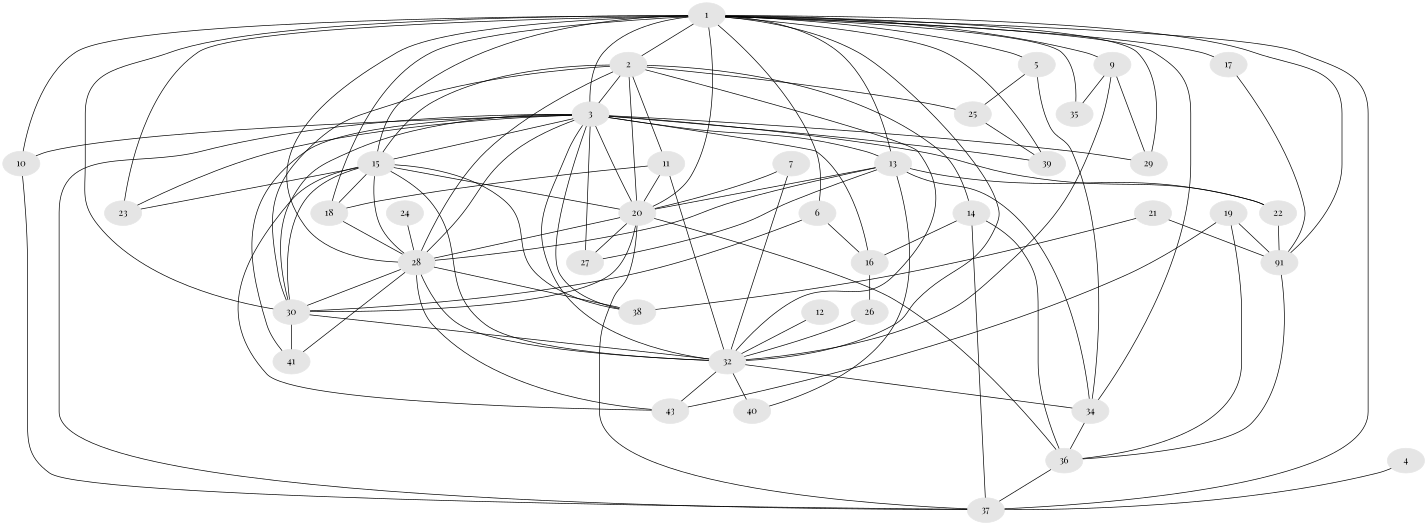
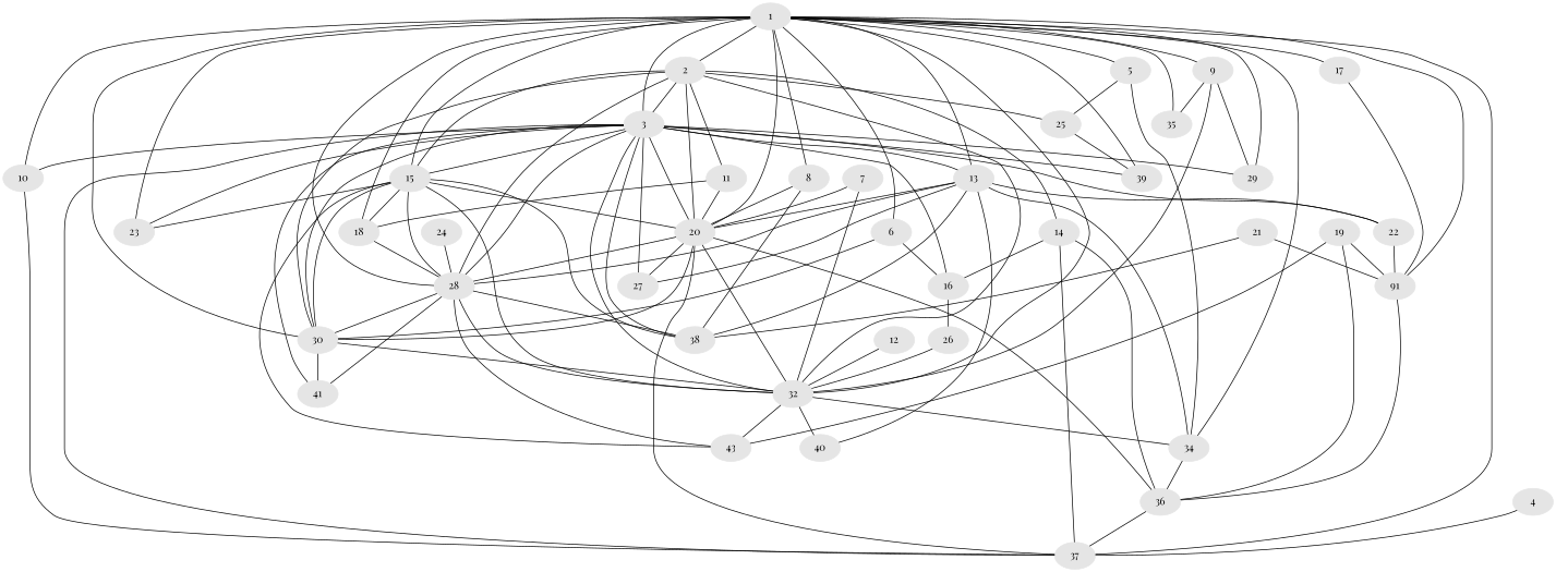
  graph {
    fontname="Playfair Display"
    node [color=gray90 fontname="Playfair Display" style=filled]
    edge [fontname="Playfair Display" weight=1.0]
    1
    2
    3
    5
    6
+   8
    9
    10
    13
    15
    17
    18
    20
    23
    28
    29
    30
    n18 [label=91]
    32
    34
    35
    37
    39
    11
    14
    25
    16
    22
    27
    38
    41
    40
    n33 [label=43]
    36
    26
    4
    7
    12
    19
    21
    24
    1 -- 2 [weight=2.0]
    1 -- 3 [weight=3.0]
    1 -- 5
    1 -- 6
+   1 -- 8
    1 -- 9
    1 -- 10
    1 -- 13
    1 -- 15 [weight=2.0]
    1 -- 17 [weight=2.0]
    1 -- 18 [weight=2.0]
    1 -- 20 [weight=4.0]
    1 -- 23
    1 -- 28 [weight=2.0]
    1 -- 29
    1 -- 30 [weight=4.0]
    1 -- n18 [weight=2.0]
    1 -- 32 [weight=2.0]
    1 -- 34
    1 -- 35 [weight=2.0]
    1 -- 37
    1 -- 39
    2 -- 3
    2 -- 15
    2 -- 20 [weight=3.0]
    2 -- 28
    2 -- 30
    2 -- 32
    2 -- 11
    2 -- 14
    2 -- 25
    3 -- 10
    3 -- 13
    3 -- 15
    3 -- 20 [weight=3.0]
    3 -- 23
    3 -- 28
    3 -- 29
    3 -- 30
    3 -- 32 [weight=2.0]
    3 -- 37
    3 -- 39
    3 -- 16
    3 -- 22
    3 -- 27
    3 -- 38
    3 -- 41
    5 -- 34
    5 -- 25
    6 -- 30
    6 -- 16
+   8 -- 20
+   8 -- 38
    9 -- 29
    9 -- 32
    9 -- 35
    10 -- 37
    13 -- 20
    13 -- 28
    13 -- 34
    13 -- 22
    13 -- 27
+   13 -- 38
    13 -- 40
    15 -- 18
    15 -- 20 [weight=2.0]
    15 -- 23
    15 -- 28 [weight=2.0]
    15 -- 30 [weight=2.0]
    15 -- 32
    15 -- 38
    15 -- n33
    17 -- n18
    18 -- 28
    20 -- 28 [weight=3.0]
    20 -- 30 [weight=2.0]
-   11 -- 32 [weight=3.0]
+   20 -- 32 [weight=3.0]
    20 -- 37
    20 -- 27
    20 -- 36
    28 -- 30
    28 -- 32
    28 -- 38
    28 -- 41
    28 -- n33
    30 -- 32 [weight=2.0]
    30 -- 41
    n18 -- 36
    32 -- 34
    32 -- 40
    32 -- n33
    34 -- 36
    11 -- 18
    11 -- 20
    14 -- 37
    14 -- 16
    14 -- 36
    25 -- 39
    16 -- 26
    22 -- n18
    36 -- 37
    26 -- 32
    4 -- 37
    7 -- 20
    7 -- 32
    12 -- 32
    19 -- n18
    19 -- n33
    19 -- 36
    21 -- n18
    21 -- 38
    24 -- 28
  }
